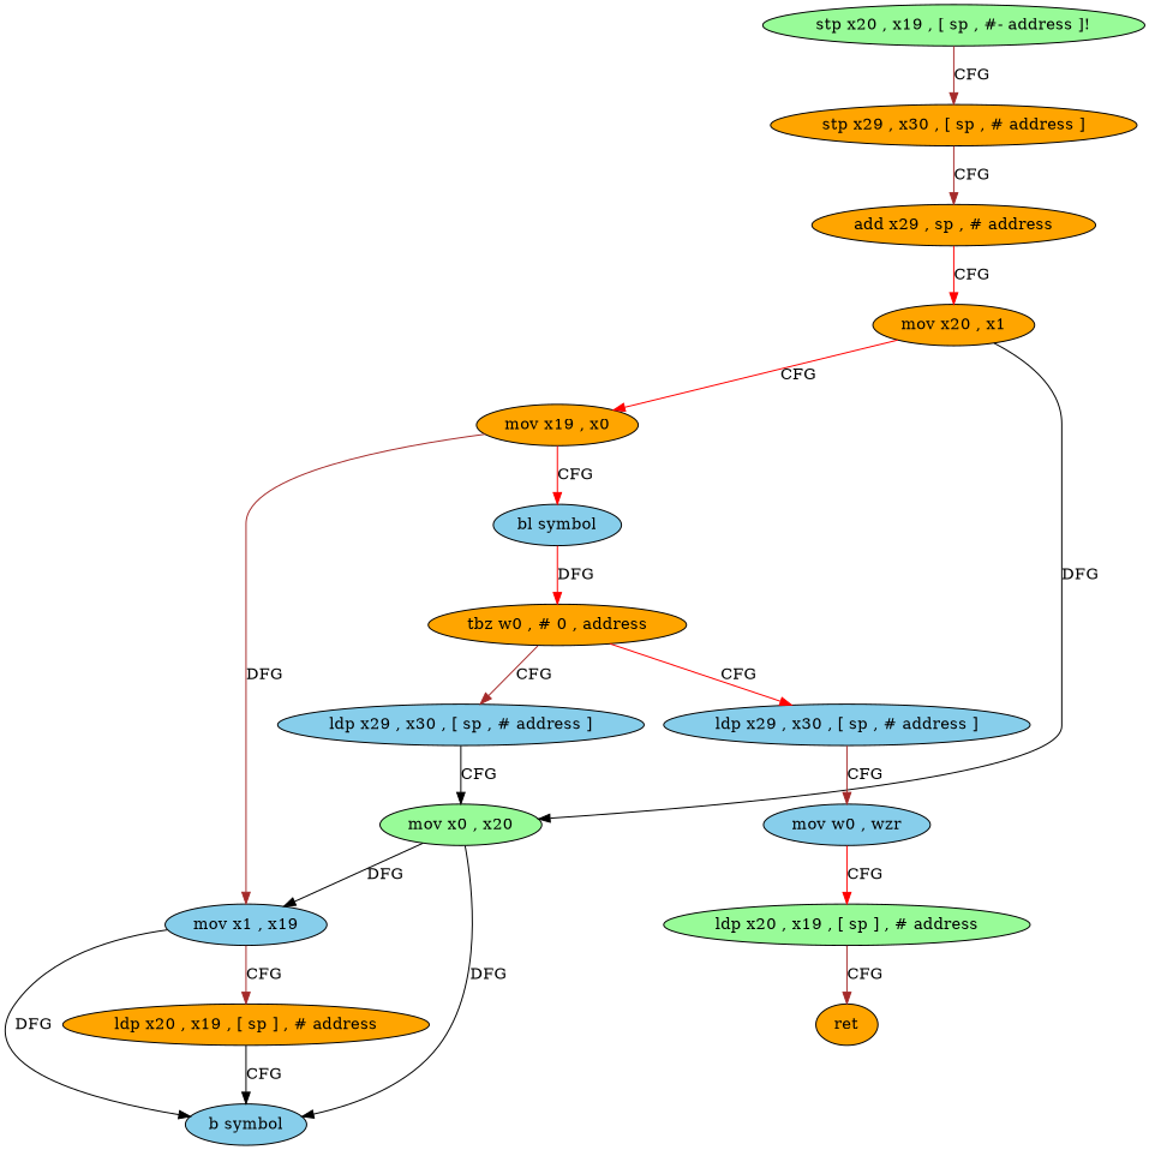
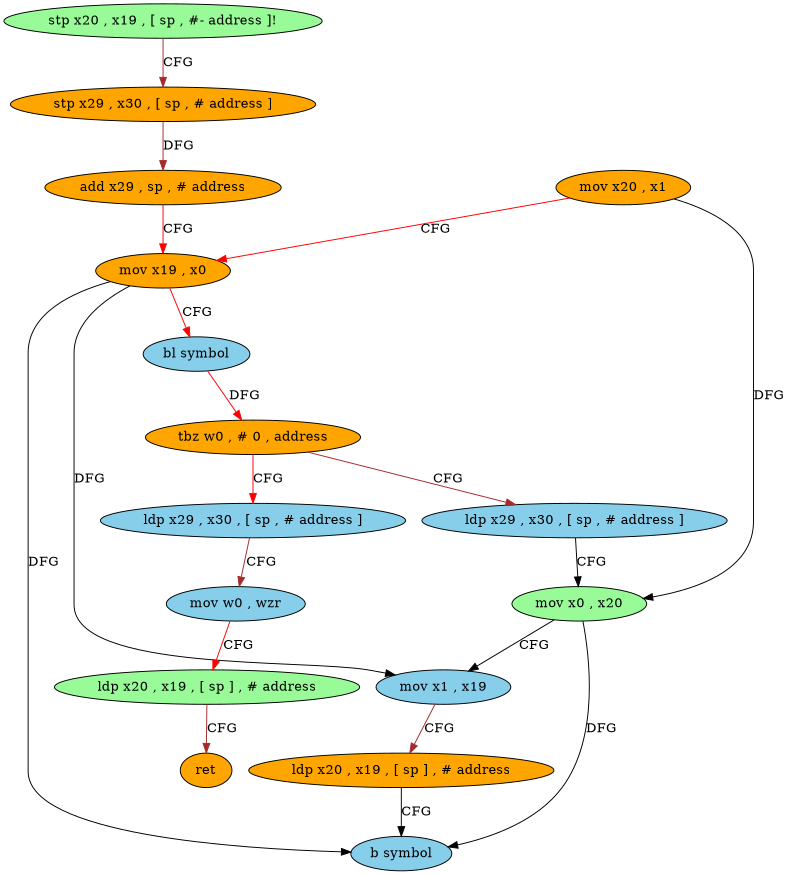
  digraph {
    node [fillcolor=orange style=filled]
    edge [color=brown]
    n1 [fillcolor=palegreen label="stp x20 , x19 , [ sp , #- address ]!"]
    n2 [label="stp x29 , x30 , [ sp , # address ]"]
    n3 [label="add x29 , sp , # address"]
    n4 [label="mov x20 , x1"]
    n5 [label="mov x19 , x0"]
    n6 [fillcolor=palegreen label="mov x0 , x20"]
    n7 [fillcolor=skyblue label="bl symbol"]
    n8 [fillcolor=skyblue label="mov x1 , x19"]
    n9 [fillcolor=skyblue label="b symbol"]
    n10 [label="tbz w0 , # 0 , address"]
    n11 [label="ldp x20 , x19 , [ sp ] , # address"]
    n12 [fillcolor=skyblue label="ldp x29 , x30 , [ sp , # address ]"]
    n13 [fillcolor=skyblue label="ldp x29 , x30 , [ sp , # address ]"]
    n14 [fillcolor=skyblue label="mov w0 , wzr"]
    n15 [fillcolor=palegreen label="ldp x20 , x19 , [ sp ] , # address"]
    n16 [label=ret]
    n1 -> n2 [label=CFG]
-   n2 -> n3 [label=CFG]
-   n3 -> n4 [color=red label=CFG]
+   n2 -> n3 [label=DFG]
+   n3 -> n5 [color=red label=CFG]
    n4 -> n5 [color=red label=CFG]
    n4 -> n6 [color=black label=DFG]
    n5 -> n7 [color=red label=CFG]
-   n5 -> n8 [label=DFG]
-   n6 -> n8 [color=black label=DFG]
+   n5 -> n8 [color=black label=DFG]
+   n6 -> n8 [color=black label=CFG]
    n6 -> n9 [color=black label=DFG]
    n7 -> n10 [color=red label=DFG]
-   n8 -> n9 [color=black label=DFG]
+   n5 -> n9 [color=black label=DFG]
    n8 -> n11 [label=CFG]
    n10 -> n12 [color=red label=CFG]
    n10 -> n13 [label=CFG]
    n11 -> n9 [color=black label=CFG]
    n12 -> n14 [label=CFG]
    n13 -> n6 [color=black label=CFG]
    n14 -> n15 [color=red label=CFG]
    n15 -> n16 [label=CFG]
  }
